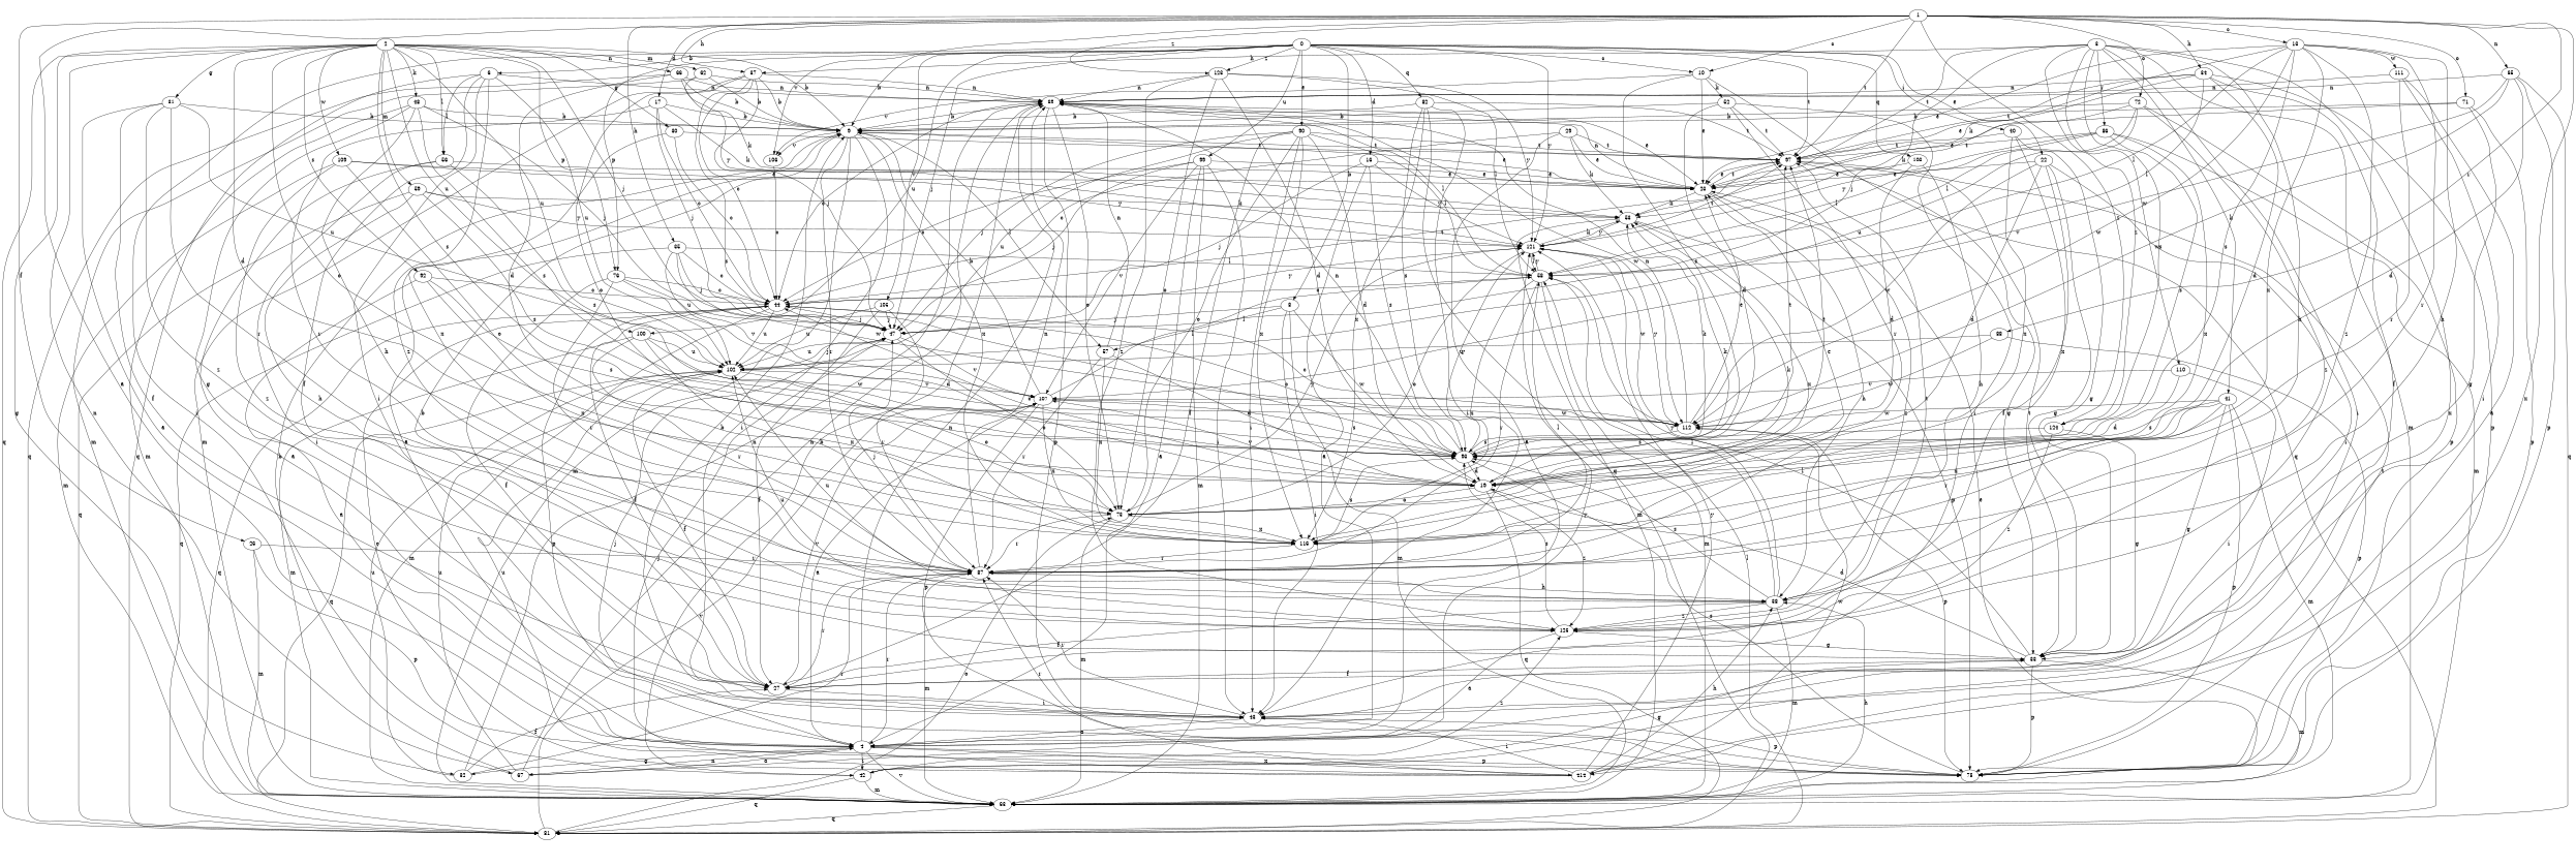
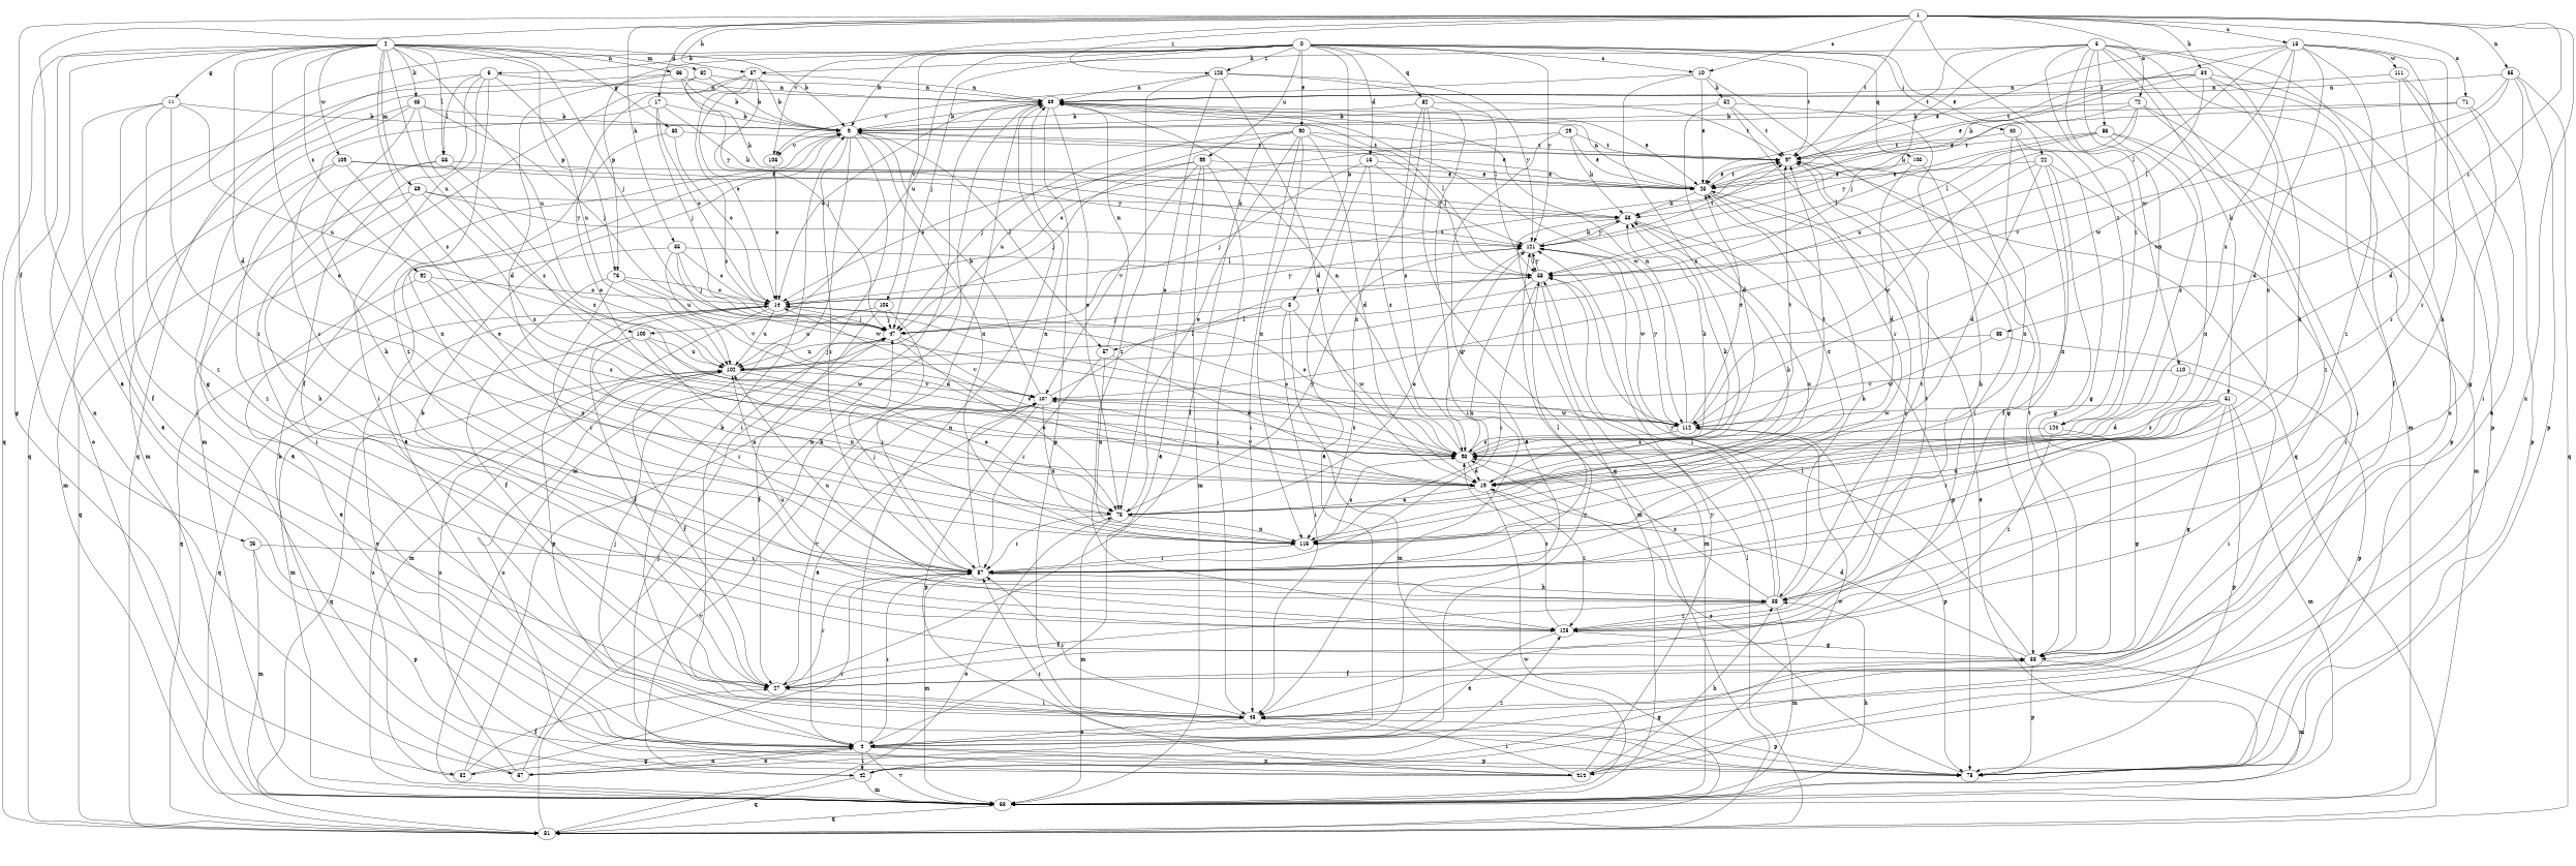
  strict digraph {
    0
    6
    8
    9
    10
    16
    22
    40
    42
    47
    76
    82
    90
    97
    99
    100
    103
    105
    121
    123
    4
    n22 [label=414]
    32
    67
    63
    69
    78
    87
    56
    n30 [label=81]
    102
    27
    43
    126
    93
    57
    106
    23
    116
    52
    19
    112
    33
    73
    107
-   14 [label=44]
+   14
    58
    38
    53
    1
    13
    17
    26
    34
    35
    37
    65
    71
    72
    n60 [label=88]
    124
    111
    2
    30
-   31
+   31 [label=11]
    48
    59
    62
    66
    92
    109
    29
    3
-   51 [label=41]
+   51
    86
    110
    0 -> 6 [label=b]
    0 -> 8 [label=b]
    0 -> 9 [label=b]
    0 -> 10 [label=c]
    0 -> 16 [label=d]
    0 -> 22 [label=e]
    0 -> 40 [label=i]
    0 -> 42 [label=i]
    0 -> 47 [label=j]
    0 -> 76 [label=p]
    0 -> 82 [label=q]
    0 -> 90 [label=e]
    0 -> 97 [label=t]
    0 -> 99 [label=u]
    0 -> 100 [label=u]
    0 -> 103 [label=q]
    0 -> 105 [label=v]
    0 -> 121 [label=y]
    0 -> 123 [label=z]
    6 -> 69 [label=n]
    6 -> 56 [label=l]
    6 -> n30 [label=q]
    6 -> 102 [label=u]
    6 -> 27 [label=f]
    6 -> 43 [label=i]
    6 -> 126 [label=z]
    8 -> 47 [label=j]
    8 -> 63 [label=m]
    8 -> 43 [label=i]
    8 -> 93 [label=w]
    8 -> 57 [label=l]
    9 -> 97 [label=t]
    9 -> 4 [label=a]
    9 -> 63 [label=m]
    9 -> 87 [label=r]
    9 -> 43 [label=i]
    9 -> 57 [label=l]
    9 -> 106 [label=v]
    9 -> 23 [label=e]
    9 -> 116 [label=x]
    10 -> n30 [label=q]
    10 -> 93 [label=s]
    10 -> 106 [label=v]
    10 -> 23 [label=e]
    10 -> 52 [label=k]
    16 -> 47 [label=j]
    16 -> 121 [label=y]
    16 -> 4 [label=a]
    16 -> 93 [label=s]
    16 -> 23 [label=e]
    22 -> 43 [label=i]
    22 -> 23 [label=e]
    22 -> 116 [label=x]
    22 -> 19 [label=d]
    22 -> 112 [label=w]
    22 -> 33 [label=g]
    40 -> 97 [label=t]
    40 -> 27 [label=f]
    40 -> 116 [label=x]
    40 -> 33 [label=g]
    42 -> 63 [label=m]
    42 -> 69 [label=b]
    42 -> n30 [label=q]
    42 -> 126 [label=z]
    42 -> 33 [label=g]
    47 -> 102 [label=u]
    47 -> 73 [label=o]
    47 -> 107 [label=v]
    76 -> 87 [label=r]
    76 -> 27 [label=f]
    76 -> 19 [label=d]
    76 -> 107 [label=v]
    76 -> 14 [label=c]
    82 -> 9 [label=b]
    82 -> 97 [label=t]
    82 -> n30 [label=q]
    82 -> 43 [label=i]
    82 -> 93 [label=s]
    82 -> 116 [label=x]
    90 -> 47 [label=j]
    90 -> 97 [label=t]
    90 -> 102 [label=u]
    90 -> 27 [label=f]
    90 -> 43 [label=i]
    90 -> 116 [label=x]
    90 -> 19 [label=d]
    90 -> 73 [label=o]
    90 -> 58 [label=l]
    97 -> 23 [label=e]
    97 -> 33 [label=g]
    99 -> 47 [label=j]
    99 -> 4 [label=a]
    99 -> 63 [label=m]
    99 -> 43 [label=i]
    99 -> 23 [label=e]
    99 -> 107 [label=v]
    99 -> 14 [label=c]
    100 -> 63 [label=m]
    100 -> 87 [label=r]
    100 -> 102 [label=u]
    100 -> 116 [label=x]
    100 -> 112 [label=w]
    103 -> 23 [label=e]
    103 -> 19 [label=d]
    103 -> 38 [label=h]
    105 -> 47 [label=j]
    105 -> 87 [label=r]
    105 -> 102 [label=u]
    105 -> 27 [label=f]
    121 -> 97 [label=t]
    121 -> 112 [label=w]
    121 -> 73 [label=o]
    121 -> 58 [label=l]
    121 -> 53 [label=k]
    123 -> 121 [label=y]
    123 -> 69 [label=n]
    123 -> 126 [label=z]
    123 -> 19 [label=d]
    123 -> 73 [label=o]
    123 -> 58 [label=l]
    4 -> 42 [label=i]
    4 -> 47 [label=j]
    4 -> n22 [label=x]
    4 -> 32 [label=g]
    4 -> 67 [label=n]
    4 -> 63 [label=v]
    4 -> 69 [label=n]
    4 -> 78 [label=p]
    4 -> 87 [label=r]
    n22 -> 47 [label=j]
    n22 -> 121 [label=y]
    n22 -> 87 [label=r]
    n22 -> 102 [label=u]
    n22 -> 43 [label=i]
    n22 -> 112 [label=w]
    n22 -> 14 [label=c]
    n22 -> 38 [label=h]
    32 -> 69 [label=n]
    32 -> 87 [label=r]
    32 -> 102 [label=u]
    32 -> 27 [label=f]
    67 -> 9 [label=b]
    67 -> 121 [label=y]
    67 -> 4 [label=a]
    67 -> 69 [label=n]
    67 -> 102 [label=u]
    63 -> n30 [label=q]
    63 -> 23 [label=e]
    63 -> 38 [label=h]
    69 -> 9 [label=b]
    69 -> 78 [label=p]
    69 -> 23 [label=e]
    69 -> 112 [label=w]
    69 -> 73 [label=o]
    69 -> 14 [label=c]
    69 -> 58 [label=l]
    78 -> 93 [label=s]
    87 -> 47 [label=j]
    87 -> 63 [label=m]
    87 -> 69 [label=n]
    87 -> 58 [label=l]
    87 -> 38 [label=h]
    56 -> 4 [label=a]
    56 -> 43 [label=i]
    56 -> 93 [label=s]
    56 -> 23 [label=e]
    n30 -> 73 [label=o]
    n30 -> 107 [label=v]
    n30 -> 58 [label=l]
    102 -> 47 [label=j]
    102 -> n30 [label=q]
    102 -> 27 [label=f]
    102 -> 73 [label=o]
    102 -> 107 [label=v]
    27 -> 9 [label=b]
    27 -> 87 [label=r]
    27 -> 43 [label=i]
    27 -> 107 [label=v]
    43 -> 9 [label=b]
    43 -> 4 [label=a]
    43 -> 78 [label=p]
    43 -> 87 [label=r]
    126 -> 97 [label=t]
    126 -> 4 [label=a]
    126 -> 102 [label=u]
    126 -> 93 [label=s]
    126 -> 33 [label=g]
    93 -> 97 [label=t]
    93 -> 121 [label=y]
    93 -> 69 [label=n]
    93 -> 19 [label=d]
    93 -> 14 [label=c]
    93 -> 53 [label=k]
    57 -> 69 [label=n]
    57 -> 87 [label=r]
    57 -> 116 [label=x]
    57 -> 19 [label=d]
    106 -> 14 [label=c]
    23 -> 97 [label=t]
    23 -> 69 [label=n]
    23 -> 126 [label=z]
    23 -> 38 [label=h]
    23 -> 53 [label=k]
    116 -> 87 [label=r]
    116 -> 93 [label=s]
    52 -> 9 [label=b]
    52 -> 97 [label=t]
    52 -> 87 [label=r]
    52 -> 43 [label=i]
    52 -> 19 [label=d]
    19 -> 97 [label=t]
-   19 -> n30 [label=q]
+   19 -> n30 [label=w]
    19 -> 126 [label=z]
    19 -> 73 [label=o]
    19 -> 107 [label=v]
    19 -> 14 [label=c]
    19 -> 53 [label=k]
    112 -> 121 [label=y]
    112 -> 69 [label=n]
    112 -> 78 [label=p]
    112 -> 93 [label=s]
    112 -> 23 [label=e]
    112 -> 14 [label=c]
    33 -> 97 [label=t]
    33 -> 63 [label=m]
    33 -> 78 [label=p]
    33 -> 27 [label=f]
    33 -> 19 [label=d]
    33 -> 58 [label=l]
    73 -> 121 [label=y]
    73 -> 63 [label=m]
    73 -> 87 [label=r]
    73 -> 23 [label=e]
    73 -> 116 [label=x]
    73 -> 53 [label=k]
    107 -> 9 [label=b]
    107 -> 4 [label=a]
    107 -> 78 [label=p]
    107 -> 93 [label=s]
    107 -> 116 [label=x]
    107 -> 112 [label=w]
    107 -> 58 [label=l]
    14 -> 47 [label=j]
    14 -> 97 [label=t]
    14 -> 121 [label=y]
    14 -> 63 [label=m]
    14 -> 78 [label=p]
    14 -> n30 [label=q]
    14 -> 102 [label=u]
    14 -> 27 [label=f]
    58 -> 121 [label=y]
    58 -> 63 [label=m]
    58 -> 87 [label=r]
    58 -> 116 [label=x]
    58 -> 14 [label=c]
-   78 -> 97 [label=t]
+   38 -> 97 [label=t]
    38 -> 121 [label=y]
    38 -> 63 [label=m]
    38 -> 102 [label=u]
    38 -> 27 [label=f]
    38 -> 126 [label=z]
    38 -> 93 [label=s]
    38 -> 58 [label=l]
    53 -> 121 [label=y]
    53 -> 63 [label=m]
    53 -> 78 [label=p]
    53 -> 116 [label=x]
    1 -> 10 [label=c]
    1 -> 97 [label=t]
    1 -> 123 [label=z]
    1 -> 4 [label=a]
    1 -> n22 [label=x]
    1 -> 106 [label=v]
    1 -> 13 [label=c]
    1 -> 17 [label=d]
    1 -> 26 [label=f]
    1 -> 34 [label=h]
    1 -> 35 [label=h]
    1 -> 37 [label=h]
    1 -> 65 [label=n]
    1 -> 71 [label=o]
    1 -> 72 [label=o]
    1 -> n60 [label=r]
    1 -> 124 [label=z]
    13 -> 87 [label=r]
    13 -> 126 [label=z]
    13 -> 93 [label=s]
    13 -> 23 [label=e]
    13 -> 116 [label=x]
    13 -> 112 [label=w]
    13 -> 58 [label=l]
    13 -> 38 [label=h]
    13 -> 53 [label=k]
    13 -> 111 [label=w]
    17 -> 9 [label=b]
    17 -> 47 [label=j]
    17 -> 87 [label=r]
    17 -> 14 [label=c]
    17 -> 53 [label=k]
    26 -> 63 [label=m]
    26 -> 78 [label=p]
    26 -> 87 [label=r]
    34 -> 97 [label=t]
    34 -> 69 [label=n]
    34 -> 78 [label=p]
    34 -> 27 [label=f]
    34 -> 23 [label=e]
    34 -> 19 [label=d]
    34 -> 58 [label=l]
    35 -> 47 [label=j]
    35 -> n30 [label=q]
    35 -> 102 [label=u]
    35 -> 112 [label=w]
    35 -> 14 [label=c]
    35 -> 58 [label=l]
    37 -> 9 [label=b]
    37 -> 47 [label=j]
    37 -> 63 [label=m]
    37 -> 69 [label=n]
    37 -> 93 [label=s]
    37 -> 73 [label=o]
    37 -> 14 [label=c]
    65 -> 69 [label=n]
    65 -> 78 [label=p]
    65 -> n30 [label=q]
    65 -> 19 [label=d]
    65 -> 112 [label=w]
    65 -> 107 [label=v]
    71 -> 9 [label=b]
    71 -> 78 [label=p]
    71 -> 23 [label=e]
    71 -> 33 [label=g]
    72 -> 9 [label=b]
    72 -> 78 [label=p]
    72 -> 102 [label=u]
    72 -> 126 [label=z]
    72 -> 58 [label=l]
    72 -> 53 [label=k]
    n60 -> 78 [label=p]
    n60 -> 102 [label=u]
    n60 -> 112 [label=w]
    124 -> 126 [label=z]
    124 -> 93 [label=s]
    124 -> 33 [label=g]
    111 -> 4 [label=a]
    111 -> 69 [label=n]
    111 -> 87 [label=r]
    111 -> 43 [label=i]
    2 -> 9 [label=b]
    2 -> 47 [label=j]
    2 -> 76 [label=p]
    2 -> 100 [label=u]
    2 -> 32 [label=g]
    2 -> 67 [label=n]
    2 -> 56 [label=l]
    2 -> n30 [label=q]
    2 -> 102 [label=u]
    2 -> 93 [label=s]
    2 -> 19 [label=d]
    2 -> 73 [label=o]
    2 -> 30 [label=g]
    2 -> 31 [label=g]
    2 -> 48 [label=k]
    2 -> 59 [label=m]
    2 -> 62 [label=m]
    2 -> 66 [label=n]
    2 -> 92 [label=s]
    2 -> 109 [label=w]
    30 -> 97 [label=t]
    30 -> 116 [label=x]
    30 -> 14 [label=c]
    31 -> 9 [label=b]
    31 -> 4 [label=a]
    31 -> 87 [label=r]
    31 -> 102 [label=u]
    31 -> 27 [label=f]
    31 -> 126 [label=z]
    48 -> 9 [label=b]
    48 -> 47 [label=j]
    48 -> 63 [label=m]
    48 -> 93 [label=s]
    48 -> 33 [label=g]
    48 -> 38 [label=h]
    59 -> 121 [label=y]
    59 -> n30 [label=q]
    59 -> 93 [label=s]
    59 -> 38 [label=h]
    59 -> 53 [label=k]
    62 -> 9 [label=b]
    62 -> 121 [label=y]
-   62 -> 63 [label=m]
+   62 -> 63 [label=o]
    62 -> 69 [label=n]
    66 -> 9 [label=b]
    66 -> 69 [label=n]
    66 -> n30 [label=q]
    66 -> 19 [label=d]
    66 -> 53 [label=k]
    92 -> 4 [label=a]
    92 -> 93 [label=s]
    92 -> 116 [label=x]
    92 -> 14 [label=c]
    109 -> 121 [label=y]
    109 -> 63 [label=m]
    109 -> 126 [label=z]
    109 -> 23 [label=e]
    109 -> 73 [label=o]
    29 -> 97 [label=t]
    29 -> 4 [label=a]
    29 -> 23 [label=e]
    29 -> 14 [label=c]
    29 -> 53 [label=k]
    3 -> 42 [label=i]
    3 -> 47 [label=j]
    3 -> 97 [label=t]
    3 -> n22 [label=x]
    3 -> 63 [label=m]
    3 -> 93 [label=s]
    3 -> 38 [label=h]
    3 -> 37 [label=h]
    3 -> 124 [label=z]
    3 -> 51 [label=k]
    3 -> 86 [label=r]
    3 -> 110 [label=w]
    51 -> 63 [label=m]
    51 -> 78 [label=p]
    51 -> 87 [label=r]
    51 -> 93 [label=s]
    51 -> 116 [label=x]
    51 -> 112 [label=w]
    51 -> 33 [label=g]
    86 -> 97 [label=t]
    86 -> 121 [label=y]
    86 -> 63 [label=m]
    86 -> 93 [label=s]
    86 -> 116 [label=x]
    86 -> 58 [label=l]
    110 -> 43 [label=i]
    110 -> 19 [label=d]
    110 -> 107 [label=v]
  }
